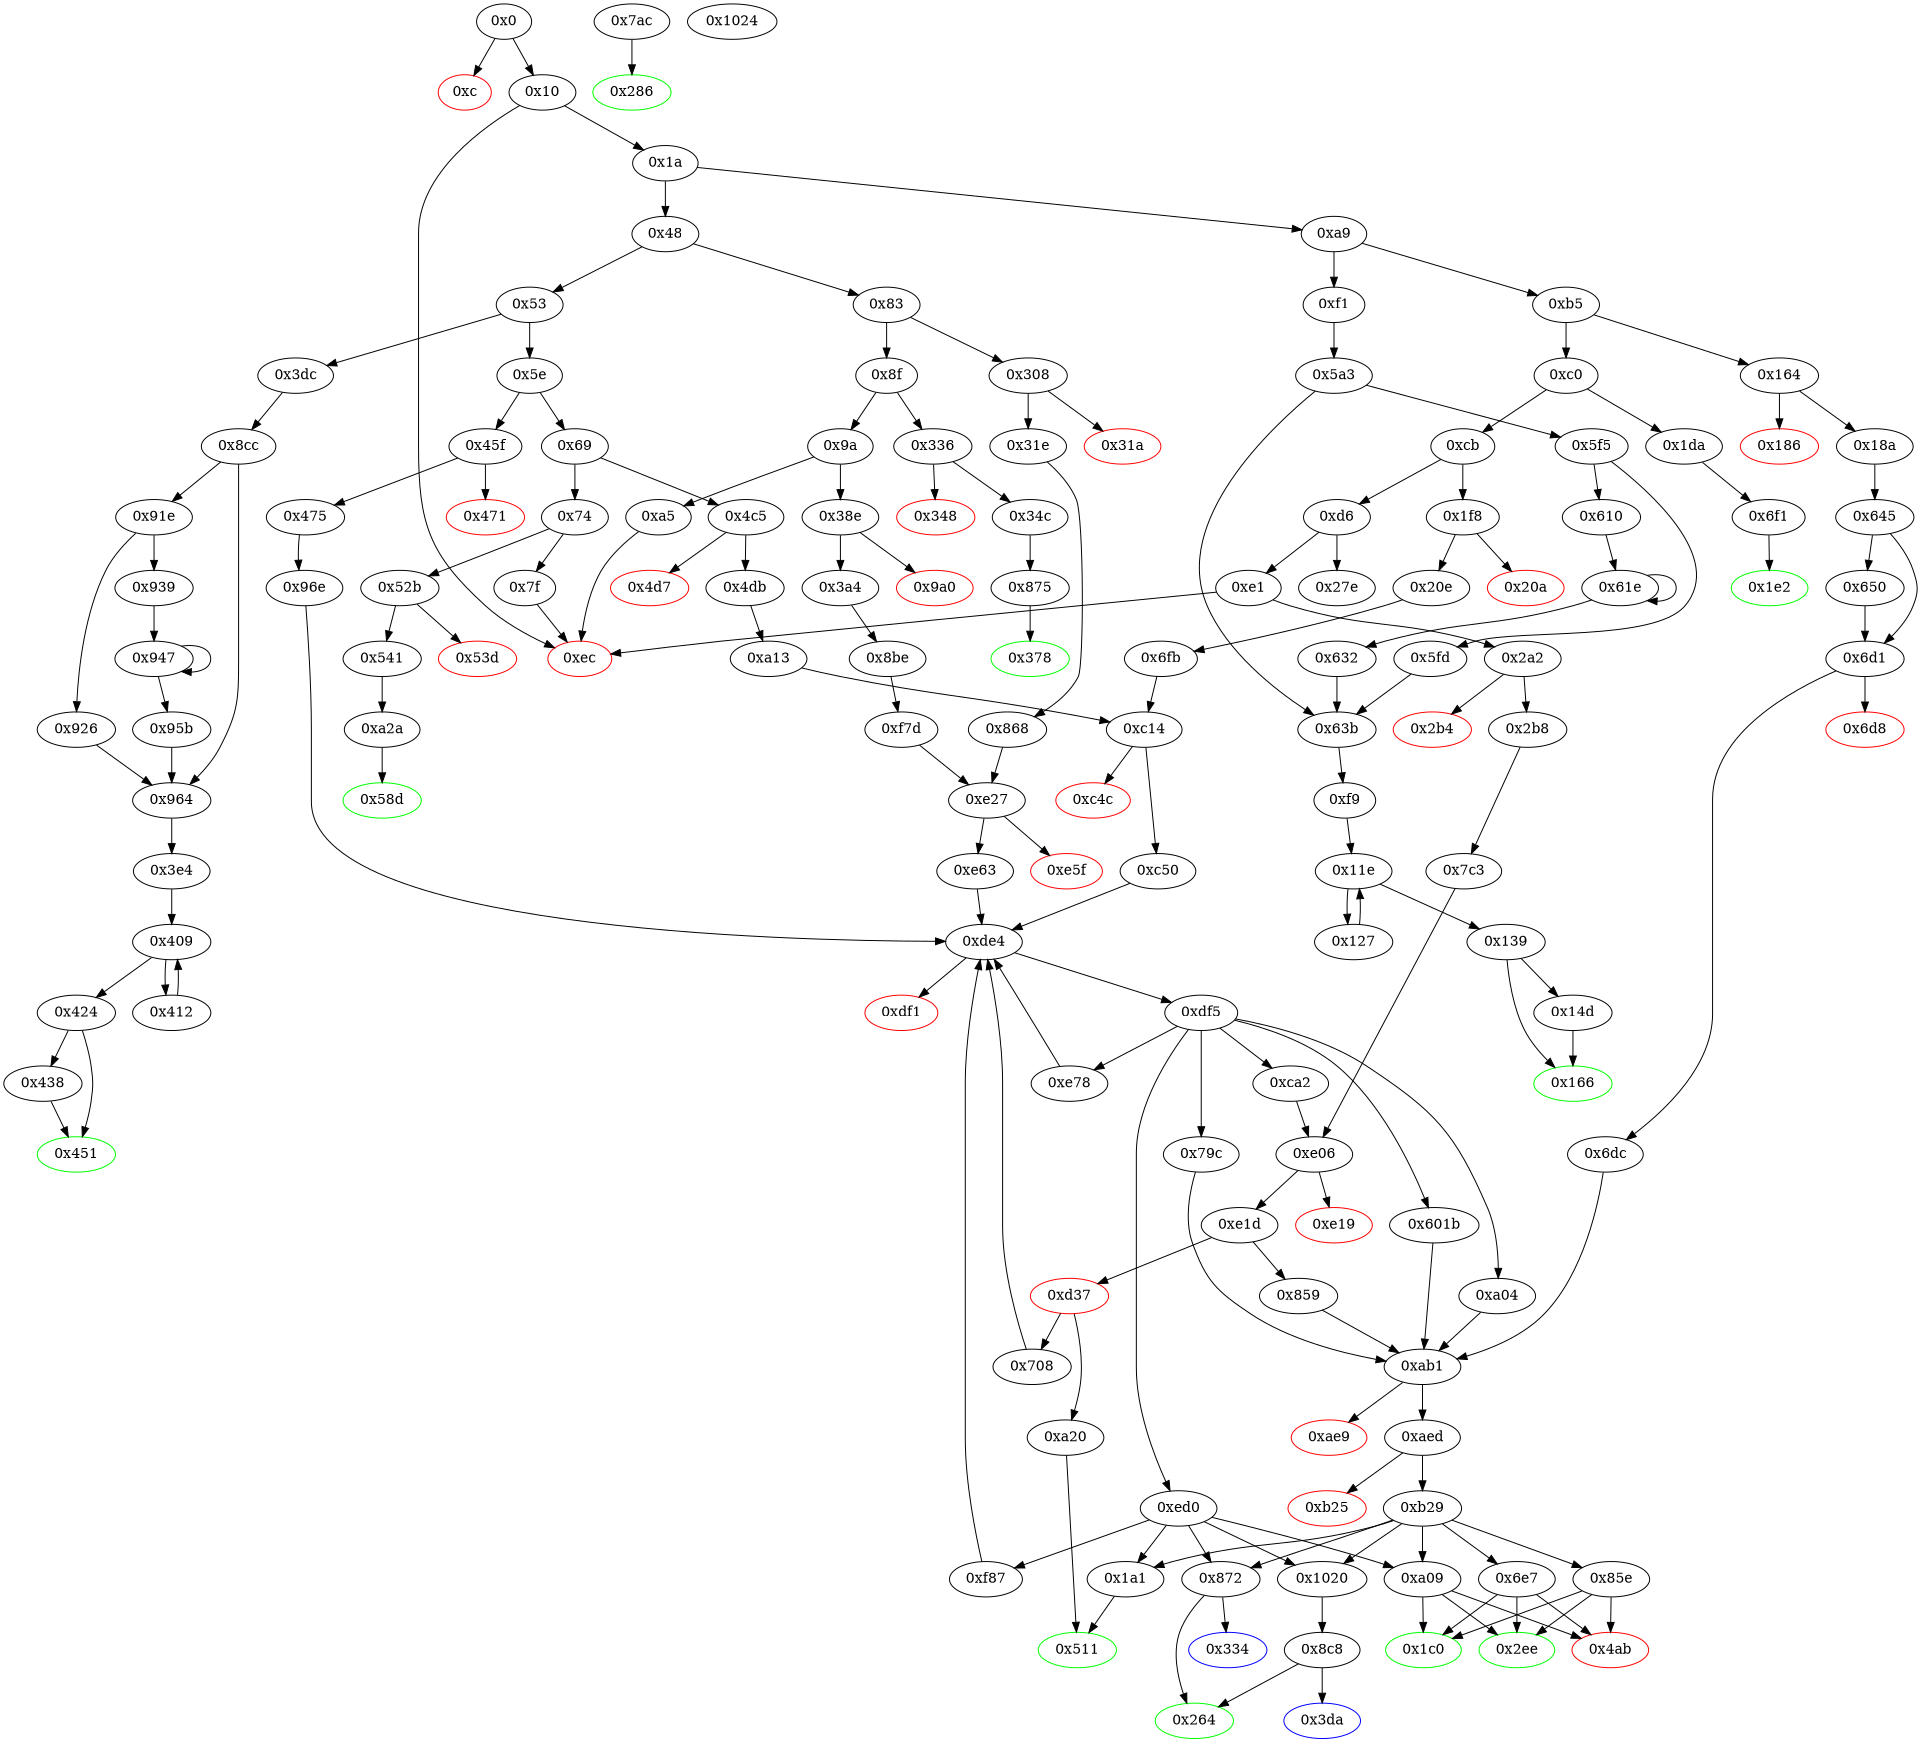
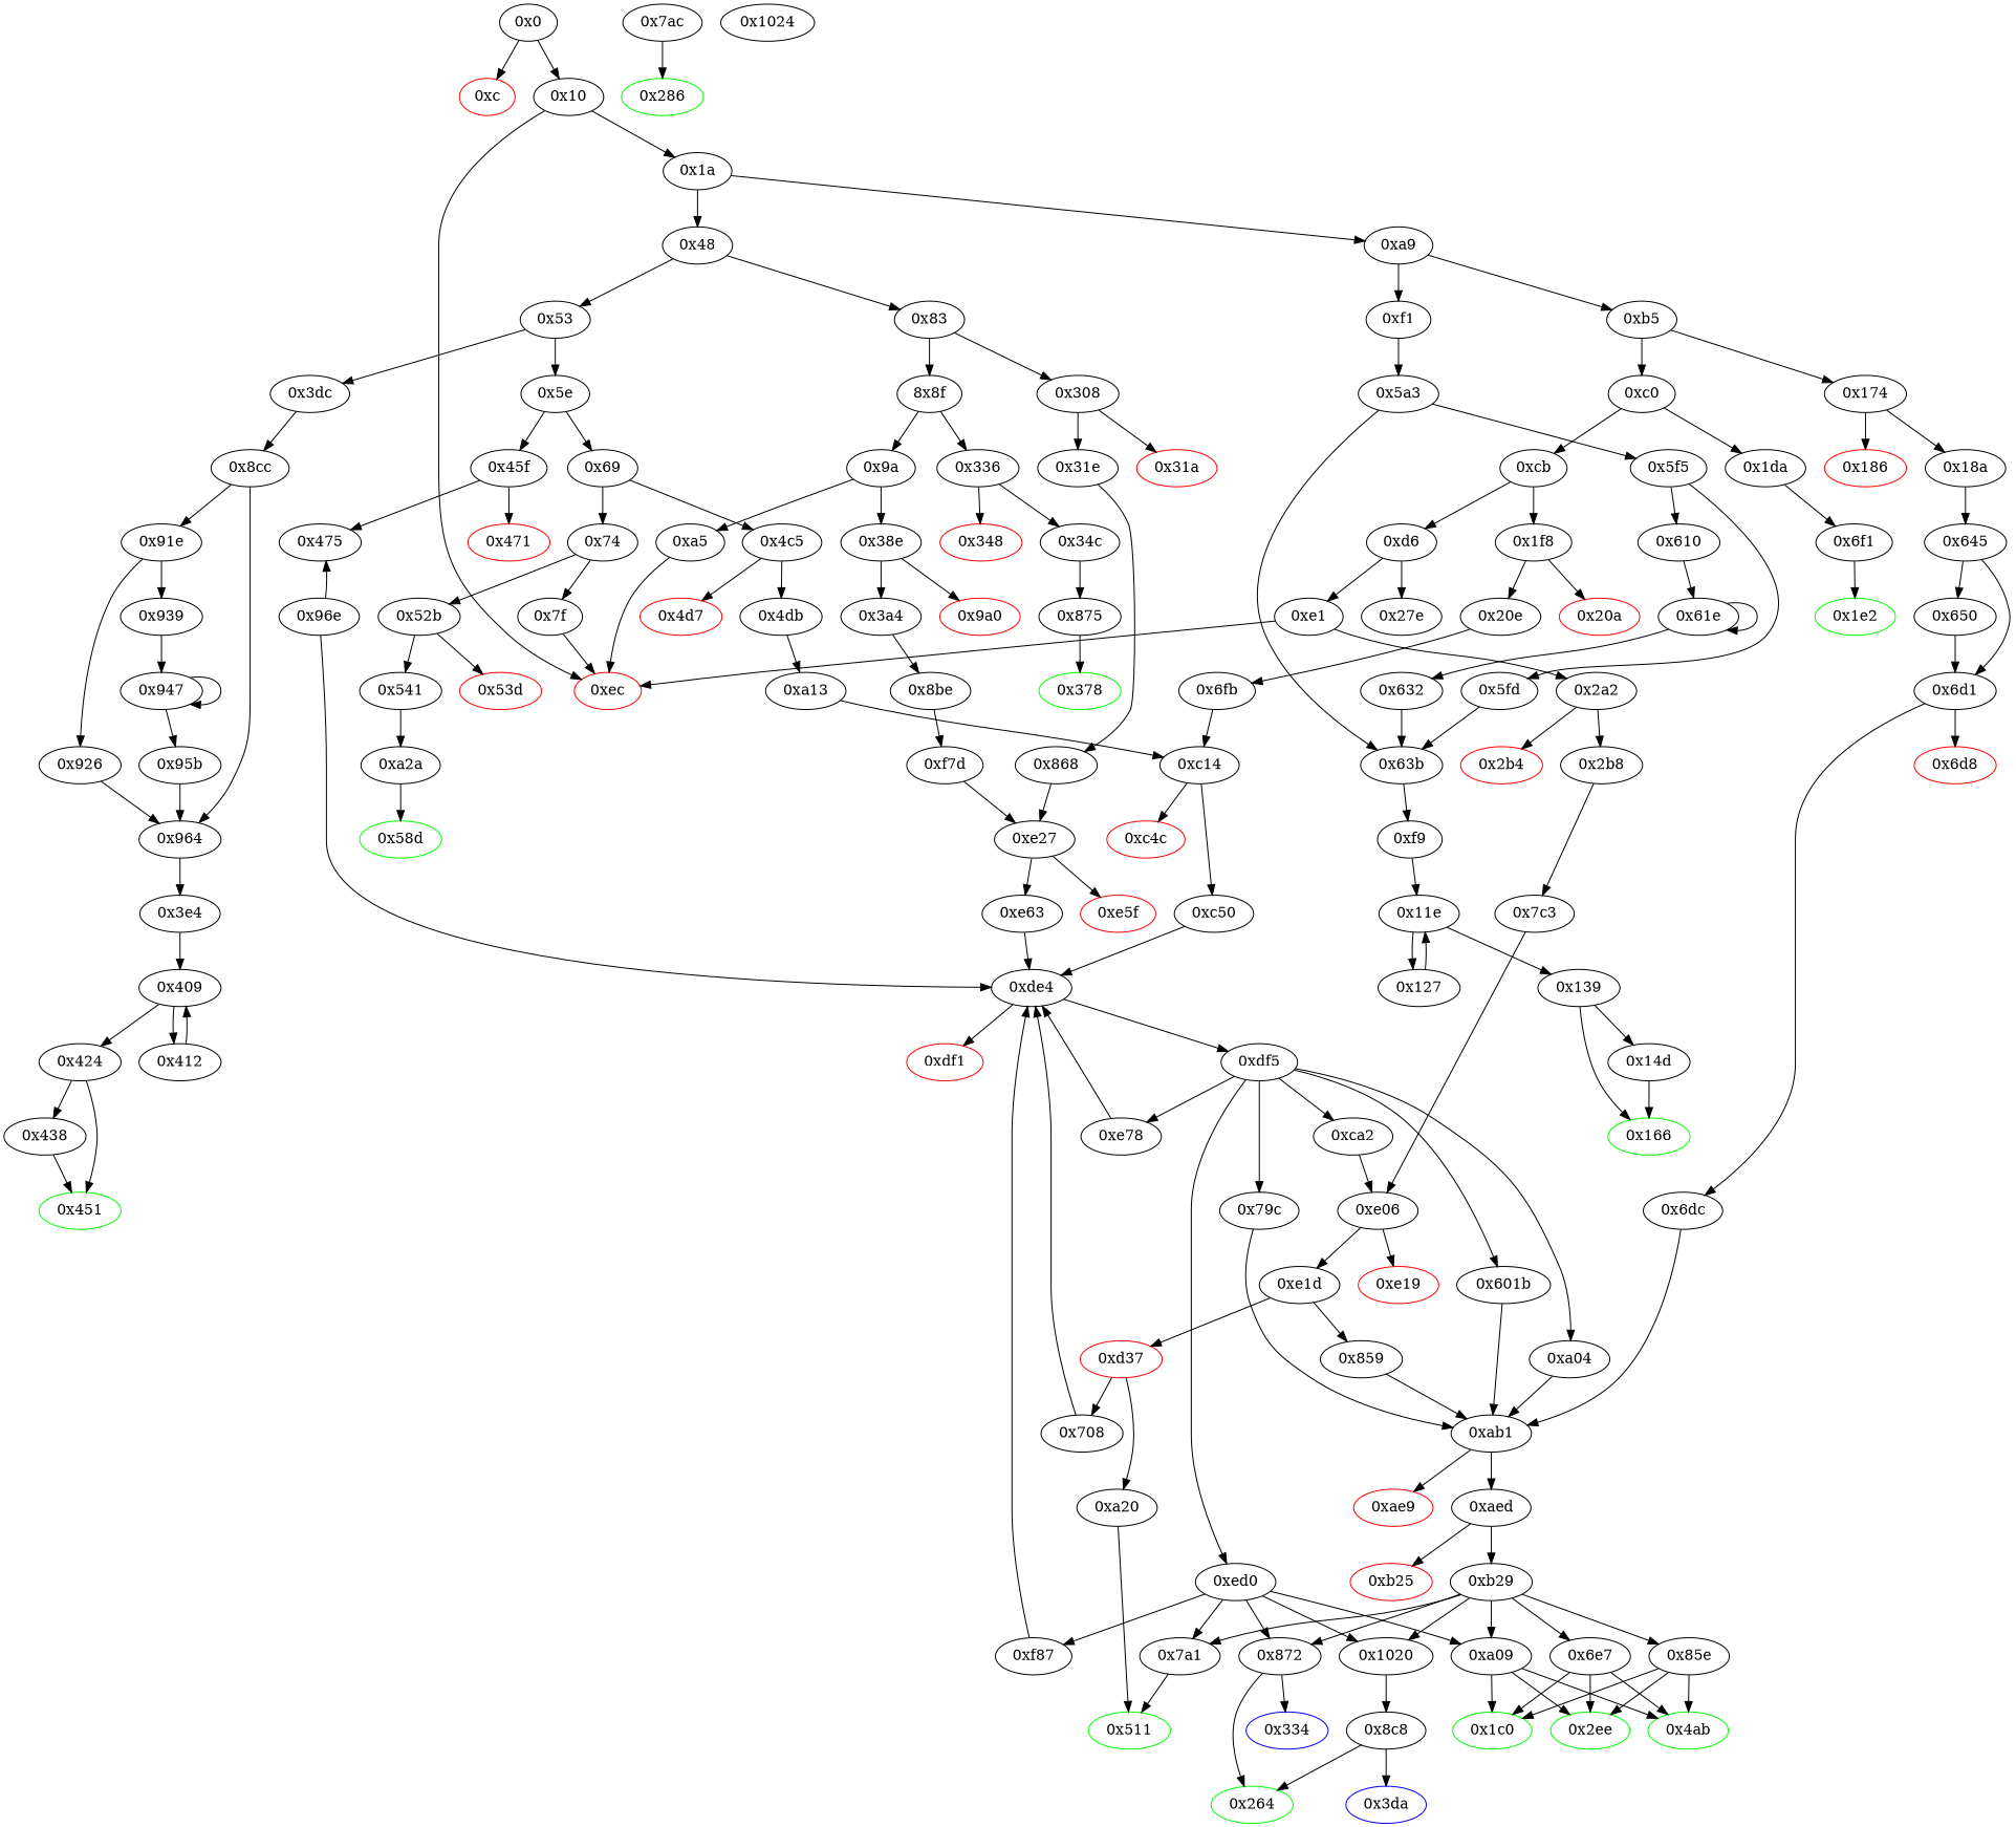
  digraph {
    node [fillcolor=white style=filled]
    "0x31e"
    "0x868"
    "0xe27"
    "0x286" [color=green]
    "0x58d" [color=green]
    "0xa2a"
    "0xe5f" [color=red]
    "0xe63"
    "0x348" [color=red]
    "0x7ac"
    "0x264" [color=green]
    "0x1c0" [color=green]
    "0x85e"
    "0x2ee" [color=green]
-   "0x4ab" [color=red]
+   "0x4ab" [color=green]
    "0x186" [color=red]
    "0x336"
    "0x34c"
    "0x875"
    "0x74"
    "0x52b"
    "0x7f"
    "0x53d" [color=red]
    "0x541"
    "0xec" [color=red]
    "0x3e4"
    "0x409"
    "0x424"
    "0x412"
    "0x45f"
    "0x475"
    "0x471" [color=red]
    "0x96e"
    "0xb5"
    "0xc0"
-   "0x174" [label="0x164"]
+   "0x174"
    "0x1da"
    "0xcb"
    "0x18a"
    "0x4c5"
    "0x4db"
    "0x4d7" [color=red]
    "0xa13"
    "0x859"
    "0xab1"
    "0xae9" [color=red]
    "0xaed"
    "0x7c3"
    "0xe06"
    "0xe19" [color=red]
    "0xe1d"
    "0x20a" [color=red]
    "0x20e"
    "0x6fb"
    "0xc14"
    "0xde4"
    "0xdf5"
    "0xdf1" [color=red]
    "0x511" [color=green]
    "0xa20"
    "0x38e"
    "0x3a4"
    n63 [color=red label="0x9a0"]
    "0x8be"
    "0x451" [color=green]
    "0x438"
    n67 [label="0x601b"]
    "0xa9"
    "0xf1"
    "0x5a3"
    "0xc4c" [color=red]
    "0xed0"
    "0x1020"
    "0xf87"
-   "0x7a1" [label="0x1a1"]
+   "0x7a1"
    "0xa09"
    "0x872"
    "0x8c8"
    "0x334" [color=blue]
    "0xc50"
    "0x83"
    "0x308"
-   "0x8f"
+   "0x8f" [label="8x8f"]
    "0x31a" [color=red]
    "0x9a"
    "0x1f8"
    "0xe78"
    "0xa04"
    "0x645"
    "0x650"
    "0x6d1"
    "0x6f1"
    "0xd6"
    "0xb29"
    "0x6e7"
    "0x3da" [color=blue]
    "0x166" [color=green]
    "0x139"
    "0x14d"
    "0x6dc"
    "0x6d8" [color=red]
    "0xf7d"
    "0x48"
    "0x53"
    "0x5e"
    "0x3dc"
    "0xb25" [color=red]
    "0xc" [color=red]
    "0x8cc"
    "0x91e"
    "0x964"
    "0x926"
    "0x939"
    "0xca2"
    "0x1e2" [color=green]
    "0x2b4" [color=red]
    "0x5f5"
    "0x63b"
    "0x5fd"
    "0x610"
    "0xf9"
    "0x947"
    "0x69"
    "0x2a2"
    "0x2b8"
    "0x1a"
    "0x79c"
    "0x95b"
    "0x61e"
    "0x10"
    "0x27e"
    "0xe1"
    "0x632"
    "0x1024"
    "0xa5"
    "0x378" [color=green]
    "0x0"
    "0xd37" [color=red]
    "0x11e"
    "0x127"
    "0x708"
    "0x31e" -> "0x868"
    "0x868" -> "0xe27"
    "0xe27" -> "0xe5f"
    "0xe27" -> "0xe63"
    "0xa2a" -> "0x58d"
    "0xe63" -> "0xde4"
    "0x7ac" -> "0x286"
    "0x85e" -> "0x1c0"
    "0x85e" -> "0x2ee"
    "0x85e" -> "0x4ab"
    "0x336" -> "0x348"
    "0x336" -> "0x34c"
    "0x34c" -> "0x875"
    "0x875" -> "0x378"
    "0x74" -> "0x52b"
    "0x74" -> "0x7f"
    "0x52b" -> "0x53d"
    "0x52b" -> "0x541"
    "0x7f" -> "0xec"
    "0x541" -> "0xa2a"
    "0x3e4" -> "0x409"
    "0x409" -> "0x424"
    "0x409" -> "0x412"
    "0x424" -> "0x451"
    "0x424" -> "0x438"
    "0x412" -> "0x409"
    "0x45f" -> "0x475"
    "0x45f" -> "0x471"
-   "0x475" -> "0x96e"
+   "0x96e" -> "0x475"
    "0x96e" -> "0xde4"
    "0xb5" -> "0xc0"
    "0xb5" -> "0x174"
    "0xc0" -> "0x1da"
    "0xc0" -> "0xcb"
    "0x174" -> "0x186"
    "0x174" -> "0x18a"
    "0x1da" -> "0x6f1"
    "0xcb" -> "0x1f8"
    "0xcb" -> "0xd6"
    "0x18a" -> "0x645"
    "0x4c5" -> "0x4db"
    "0x4c5" -> "0x4d7"
    "0x4db" -> "0xa13"
    "0xa13" -> "0xc14"
    "0x859" -> "0xab1"
    "0xab1" -> "0xae9"
    "0xab1" -> "0xaed"
    "0xaed" -> "0xb29"
    "0xaed" -> "0xb25"
    "0x7c3" -> "0xe06"
    "0xe06" -> "0xe19"
    "0xe06" -> "0xe1d"
    "0xe1d" -> "0x859"
    "0xe1d" -> "0xd37"
    "0x20e" -> "0x6fb"
    "0x6fb" -> "0xc14"
    "0xc14" -> "0xc4c"
    "0xc14" -> "0xc50"
    "0xde4" -> "0xdf5"
    "0xde4" -> "0xdf1"
    "0xdf5" -> n67
    "0xdf5" -> "0xed0"
    "0xdf5" -> "0xe78"
    "0xdf5" -> "0xa04"
    "0xdf5" -> "0xca2"
    "0xdf5" -> "0x79c"
    "0xa20" -> "0x511"
    "0x38e" -> "0x3a4"
    "0x38e" -> n63
    "0x3a4" -> "0x8be"
    "0x8be" -> "0xf7d"
    "0x438" -> "0x451"
    n67 -> "0xab1"
    "0xa9" -> "0xb5"
    "0xa9" -> "0xf1"
    "0xf1" -> "0x5a3"
    "0x5a3" -> "0x5f5"
    "0x5a3" -> "0x63b"
    "0xed0" -> "0x1020"
    "0xed0" -> "0xf87"
    "0xed0" -> "0x7a1"
    "0xed0" -> "0xa09"
    "0xed0" -> "0x872"
    "0x1020" -> "0x8c8"
    "0xf87" -> "0xde4"
    "0x7a1" -> "0x511"
    "0xa09" -> "0x1c0"
    "0xa09" -> "0x2ee"
    "0xa09" -> "0x4ab"
    "0x872" -> "0x264"
    "0x872" -> "0x334"
    "0x8c8" -> "0x264"
    "0x8c8" -> "0x3da"
    "0xc50" -> "0xde4"
    "0x83" -> "0x308"
    "0x83" -> "0x8f"
    "0x308" -> "0x31e"
    "0x308" -> "0x31a"
    "0x8f" -> "0x336"
    "0x8f" -> "0x9a"
    "0x9a" -> "0x38e"
    "0x9a" -> "0xa5"
    "0x1f8" -> "0x20a"
    "0x1f8" -> "0x20e"
    "0xe78" -> "0xde4"
    "0xa04" -> "0xab1"
    "0x645" -> "0x650"
    "0x645" -> "0x6d1"
    "0x650" -> "0x6d1"
    "0x6d1" -> "0x6dc"
    "0x6d1" -> "0x6d8"
    "0x6f1" -> "0x1e2"
    "0xd6" -> "0x27e"
    "0xd6" -> "0xe1"
    "0xb29" -> "0x85e"
    "0xb29" -> "0x1020"
    "0xb29" -> "0x7a1"
    "0xb29" -> "0xa09"
    "0xb29" -> "0x872"
    "0xb29" -> "0x6e7"
    "0x6e7" -> "0x1c0"
    "0x6e7" -> "0x2ee"
    "0x6e7" -> "0x4ab"
    "0x139" -> "0x166"
    "0x139" -> "0x14d"
    "0x14d" -> "0x166"
    "0x6dc" -> "0xab1"
    "0xf7d" -> "0xe27"
    "0x48" -> "0x83"
    "0x48" -> "0x53"
    "0x53" -> "0x5e"
    "0x53" -> "0x3dc"
    "0x5e" -> "0x45f"
    "0x5e" -> "0x69"
    "0x3dc" -> "0x8cc"
    "0x8cc" -> "0x91e"
    "0x8cc" -> "0x964"
    "0x91e" -> "0x926"
    "0x91e" -> "0x939"
    "0x964" -> "0x3e4"
    "0x926" -> "0x964"
    "0x939" -> "0x947"
    "0xca2" -> "0xe06"
    "0x5f5" -> "0x5fd"
    "0x5f5" -> "0x610"
    "0x63b" -> "0xf9"
    "0x5fd" -> "0x63b"
    "0x610" -> "0x61e"
    "0xf9" -> "0x11e"
    "0x947" -> "0x947"
    "0x947" -> "0x95b"
    "0x69" -> "0x74"
    "0x69" -> "0x4c5"
    "0x2a2" -> "0x2b4"
    "0x2a2" -> "0x2b8"
    "0x2b8" -> "0x7c3"
    "0x1a" -> "0xa9"
    "0x1a" -> "0x48"
    "0x79c" -> "0xab1"
    "0x95b" -> "0x964"
    "0x61e" -> "0x61e"
    "0x61e" -> "0x632"
    "0x10" -> "0xec"
    "0x10" -> "0x1a"
    "0xe1" -> "0xec"
    "0xe1" -> "0x2a2"
    "0x632" -> "0x63b"
    "0xa5" -> "0xec"
    "0x0" -> "0xc"
    "0x0" -> "0x10"
    "0xd37" -> "0xa20"
    "0xd37" -> "0x708"
    "0x11e" -> "0x139"
    "0x11e" -> "0x127"
    "0x127" -> "0x11e"
    "0x708" -> "0xde4"
  }
